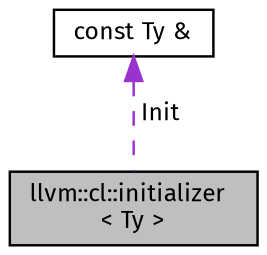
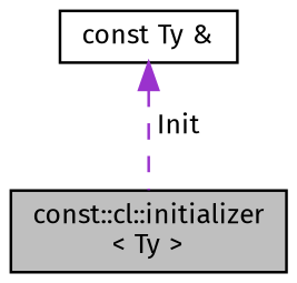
  digraph {
    fontname="Fira Sans"
    node [color=black fontname="Fira Sans" fontsize=10 shape=box]
-   n1 [fillcolor=grey75 fontcolor=black height=0.2 label="llvm::cl::initializer\l\< Ty \>" style=filled width=0.4]
+   n1 [fillcolor=grey75 fontcolor=black height=0.2 label="const::cl::initializer\l\< Ty \>" style=filled width=0.4]
    n2 [height=0.2 label="const Ty &" width=0.4]
    n2 -> n1 [color=darkorchid3 dir=back fontname="Fira Sans" fontsize=10 label=" Init" labelfontname=Helvetica labelfontsize=10 style=dashed]
  }
